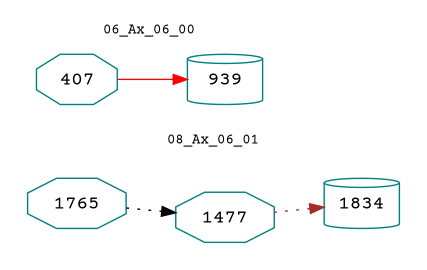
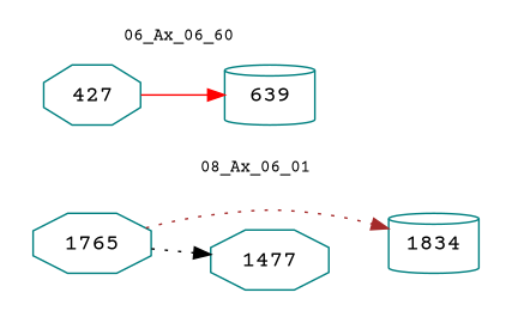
  digraph {
    fontname="Courier Prime"
    rankdir=LR
    node [color=teal fontname="Courier Prime" shape=octagon]
    edge [fontname="Courier Prime" style=dotted]
    n1 [label=1765]
    n2 [label=1477]
    n3 [label=1834 shape=cylinder]
-   n4 [label=407]
-   n5 [label=939 shape=cylinder]
+   n4 [label=427]
+   n5 [label=639 shape=cylinder]
    subgraph cluster_1 {
      color=white
      fontsize=10
      label="08_Ax_06_01"
      n1
      n2
      n3
    }
    subgraph cluster_2 {
      color=white
      fontsize=10
-     label="06_Ax_06_00"
+     label="06_Ax_06_60"
      n4
      n5
    }
    n1 -> n2 [color=black]
-   n2 -> n3 [color=brown]
+   n1 -> n3 [color=brown]
    n4 -> n5 [color=red style=solid]
  }
